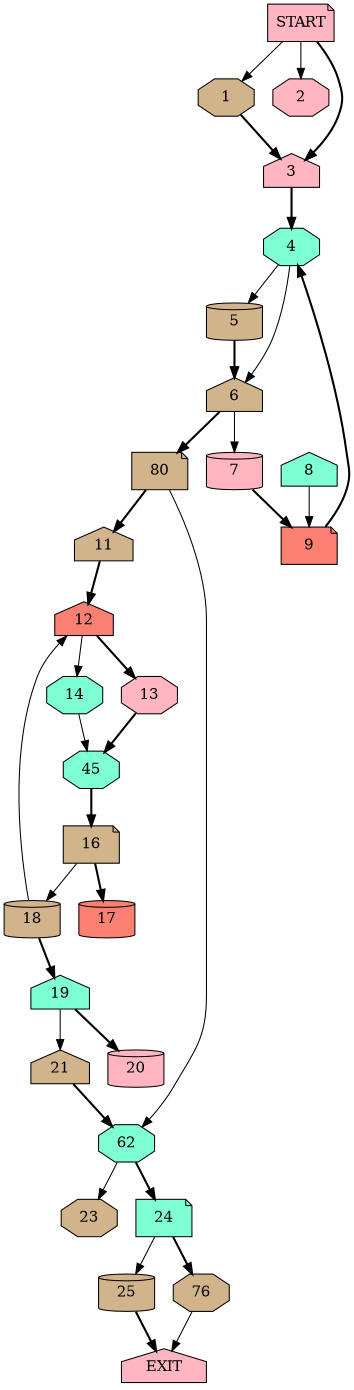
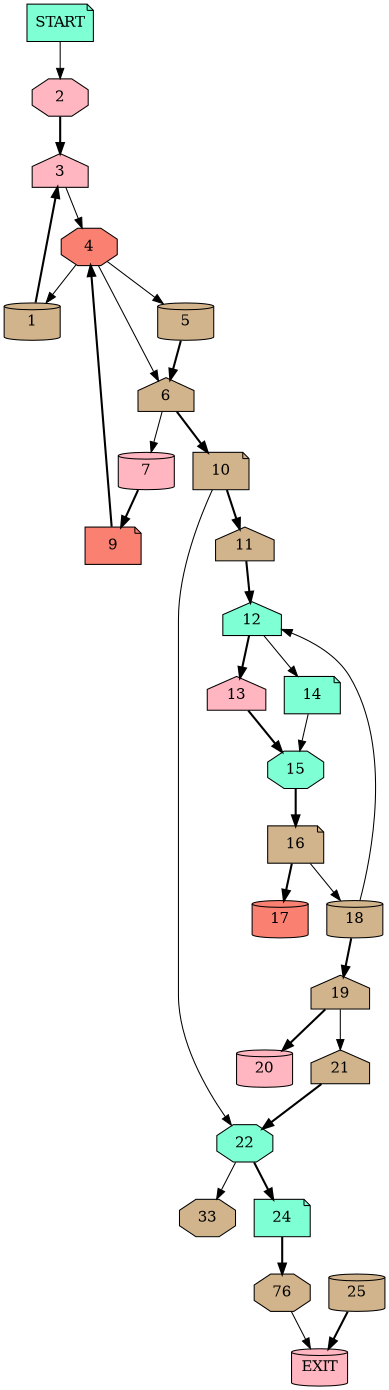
  digraph {
    node [fillcolor=tan shape=octagon style=filled]
    edge [style=bold]
-   n1 [fillcolor=lightpink label=START shape=note]
-   1
+   n1 [fillcolor=aquamarine label=START shape=note]
+   1 [shape=cylinder]
    2 [fillcolor=lightpink]
    3 [fillcolor=lightpink shape=house]
-   4 [fillcolor=aquamarine]
+   4 [fillcolor=salmon]
    5 [shape=cylinder]
    6 [shape=house]
    7 [fillcolor=lightpink shape=cylinder]
-   10 [shape=note label=80]
+   10 [shape=note]
    9 [fillcolor=salmon shape=note]
    11 [shape=house]
-   22 [fillcolor=aquamarine label=62]
-   8 [fillcolor=aquamarine shape=house]
-   12 [fillcolor=salmon shape=house]
-   23
+   22 [fillcolor=aquamarine]
+   12 [fillcolor=aquamarine shape=house]
+   23 [label=33]
    24 [fillcolor=aquamarine shape=note]
-   13 [fillcolor=lightpink]
-   14 [fillcolor=aquamarine]
-   15 [fillcolor=aquamarine label=45]
+   13 [fillcolor=lightpink shape=house]
+   14 [fillcolor=aquamarine shape=note]
+   15 [fillcolor=aquamarine]
    16 [shape=note]
    17 [fillcolor=salmon shape=cylinder]
    18 [shape=cylinder]
-   19 [fillcolor=aquamarine shape=house]
+   19 [shape=house]
    20 [fillcolor=lightpink shape=cylinder]
    21 [shape=house]
    25 [shape=cylinder]
    n27 [label=76]
-   n28 [fillcolor=lightpink label=EXIT shape=house]
-   n1 -> 1 [style=solid]
+   n28 [fillcolor=lightpink label=EXIT shape=cylinder]
+   4 -> 1 [style=solid]
    n1 -> 2 [style=solid]
    1 -> 3
-   n1 -> 3
-   3 -> 4
+   2 -> 3
+   3 -> 4 [style=solid]
    4 -> 5 [style=solid]
    4 -> 6 [style=solid]
    5 -> 6
    6 -> 7 [style=solid]
    6 -> 10
    7 -> 9
    10 -> 11
    10 -> 22 [style=solid]
    9 -> 4
    11 -> 12
    22 -> 23 [style=solid]
    22 -> 24
-   8 -> 9 [style=solid]
    12 -> 13
    12 -> 14 [style=solid]
-   24 -> 25 [style=solid]
    24 -> n27
    13 -> 15
    14 -> 15 [style=solid]
    15 -> 16
    16 -> 17
    16 -> 18 [style=solid]
    18 -> 12 [style=solid]
    18 -> 19
    19 -> 20
    19 -> 21 [style=solid]
    21 -> 22
    25 -> n28
    n27 -> n28 [style=solid]
  }
